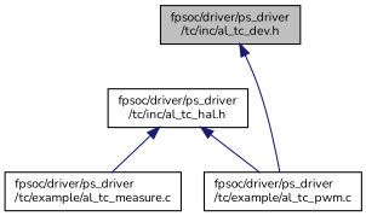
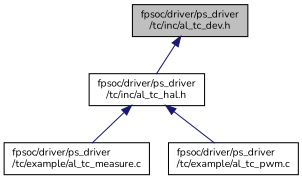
  digraph {
    fontname=Nunito
    node [color=black fillcolor=white fontname=Nunito fontsize=10 shape=record style=filled]
    edge [color=midnightblue dir=back fontname=Nunito fontsize=10 labelfontname=Helvetica labelfontsize=10 style=solid]
    n1 [fillcolor=grey75 fontcolor=black height=0.2 label="fpsoc/driver/ps_driver\l/tc/inc/al_tc_dev.h" width=0.4]
    n2 [height=0.2 label="fpsoc/driver/ps_driver\l/tc/inc/al_tc_hal.h" width=0.4]
    n3 [height=0.2 label="fpsoc/driver/ps_driver\l/tc/example/al_tc_measure.c" width=0.4]
    n4 [height=0.2 label="fpsoc/driver/ps_driver\l/tc/example/al_tc_pwm.c" width=0.4]
-   n1 -> n4
+   n1 -> n2
    n2 -> n3
    n2 -> n4
  }
